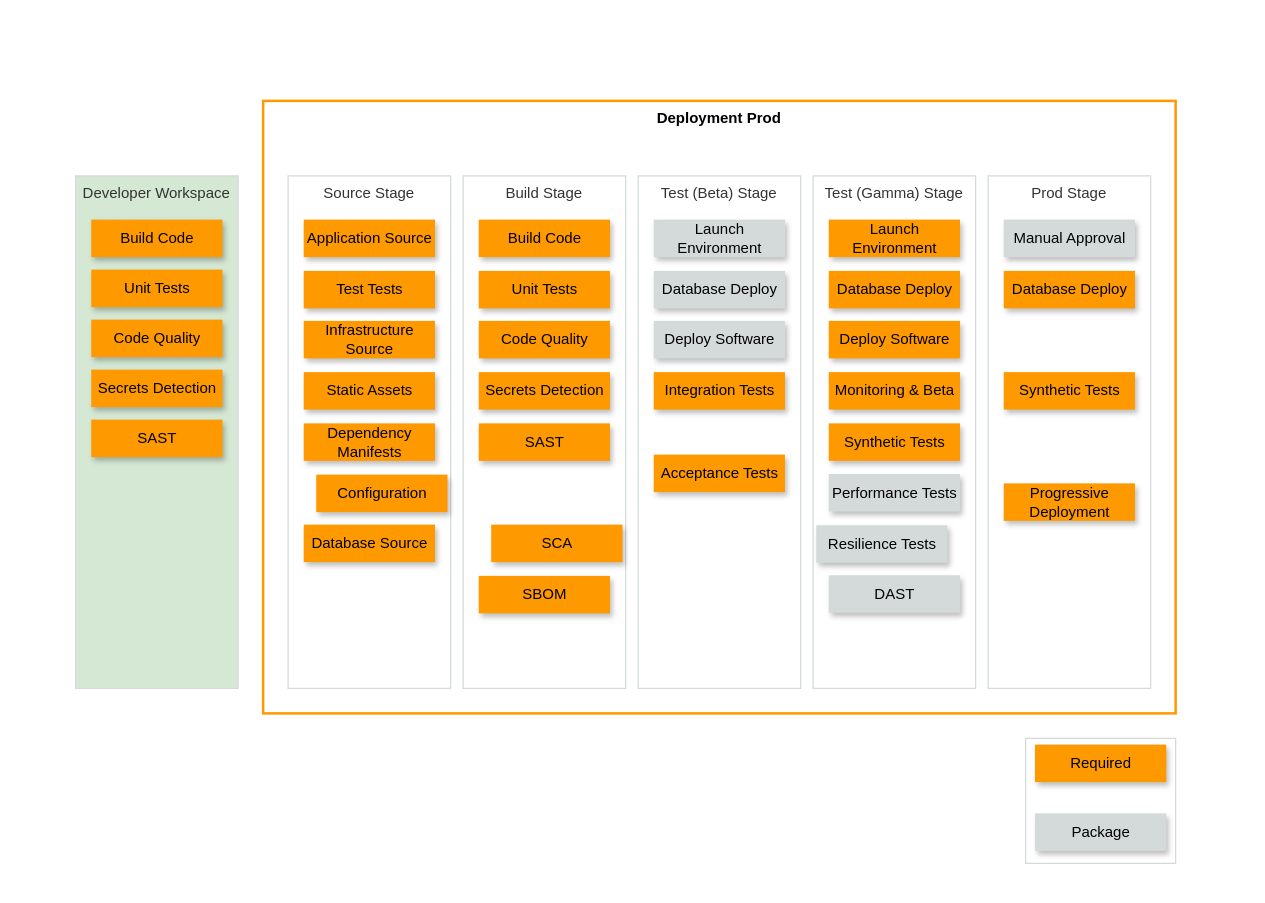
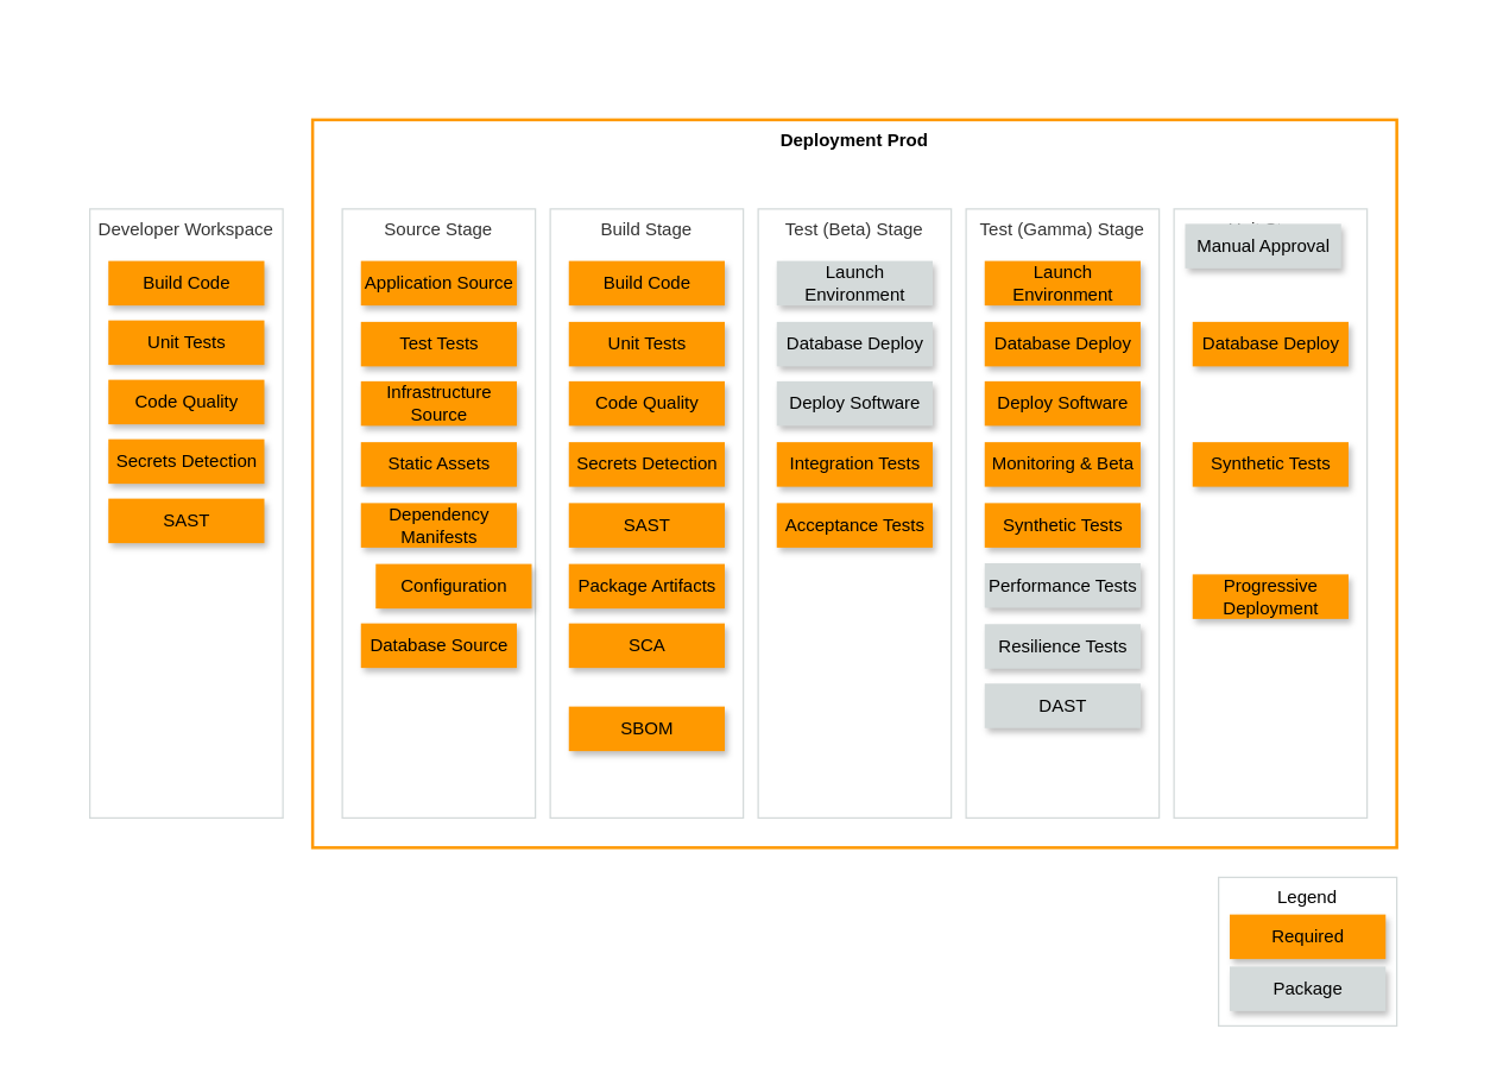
  <mxCell id="0" />
  <mxCell id="1" parent="0" />
  <mxCell id="2" value="" style="fillColor=#FFFFFF;strokeColor=none;dashed=0;verticalAlign=top;fontStyle=0;fontColor=#232F3D;" vertex="1" parent="1"><mxGeometry x="20" y="20" width="970" height="680" as="geometry" /></mxCell>
- <mxCell id="3" value="Developer Workspace" style="fillColor=#d5e8d4;strokeColor=#D4DADA;verticalAlign=top;fontStyle=0;fontColor=#333333;shadow=0;" vertex="1" parent="1"><mxGeometry x="60" y="140" width="130" height="410" as="geometry" /></mxCell>
+ <mxCell id="3" value="Developer Workspace" style="fillColor=#FFFFFF;strokeColor=#D4DADA;verticalAlign=top;fontStyle=0;fontColor=#333333;shadow=0;" vertex="1" parent="1"><mxGeometry x="60" y="140" width="130" height="410" as="geometry" /></mxCell>
  <mxCell id="4" value="Deployment Prod" style="fillColor=none;strokeColor=#FF9900;verticalAlign=top;fontStyle=1;fontColor=#000000;strokeWidth=2;shadow=0;" vertex="1" parent="1"><mxGeometry x="210" y="80" width="730" height="490" as="geometry" /></mxCell>
  <mxCell id="5" value="Build Code" style="rounded=0;whiteSpace=wrap;html=1;fillColor=#ff9900;strokeColor=none;fontColor=#000000;shadow=1;" vertex="1" parent="1"><mxGeometry x="72.5" y="175" width="105" height="30" as="geometry" /></mxCell>
  <mxCell id="6" value="Legend" style="rounded=0;whiteSpace=wrap;html=1;fillColor=#FFFFFF;strokeColor=#D4DADA;fontColor=#000000;verticalAlign=top;shadow=0;glass=0;" vertex="1" parent="1"><mxGeometry x="820" y="590" width="120" height="100" as="geometry" /></mxCell>
  <mxCell id="7" value="Unit Tests" style="rounded=0;whiteSpace=wrap;html=1;fillColor=#ff9900;strokeColor=none;fontColor=#000000;shadow=1;" vertex="1" parent="1"><mxGeometry x="72.5" y="215" width="105" height="30" as="geometry" /></mxCell>
  <mxCell id="8" value="Secrets Detection" style="rounded=0;whiteSpace=wrap;html=1;fillColor=#ff9900;strokeColor=none;fontColor=#000000;shadow=1;" vertex="1" parent="1"><mxGeometry x="72.5" y="295" width="105" height="30" as="geometry" /></mxCell>
  <mxCell id="9" value="Code Quality&lt;span style=&quot;color: rgba(0 , 0 , 0 , 0) ; font-family: monospace ; font-size: 0px&quot;&gt;%3CmxGraphModel%3E%3Croot%3E%3CmxCell%20id%3D%220%22%2F%3E%3CmxCell%20id%3D%221%22%20parent%3D%220%22%2F%3E%3CmxCell%20id%3D%222%22%20value%3D%22Secrets%20Detection%22%20style%3D%22rounded%3D0%3BwhiteSpace%3Dwrap%3Bhtml%3D1%3BfillColor%3D%23ff9900%3BstrokeColor%3D%23000000%3BfontColor%3D%23000000%3B%22%20vertex%3D%221%22%20parent%3D%221%22%3E%3CmxGeometry%20x%3D%22110%22%20y%3D%22320%22%20width%3D%22110%22%20height%3D%2240%22%20as%3D%22geometry%22%2F%3E%3C%2FmxCell%3E%3C%2Froot%3E%3C%2FmxGraphModel%3E&lt;/span&gt;" style="rounded=0;whiteSpace=wrap;html=1;fillColor=#ff9900;strokeColor=none;fontColor=#000000;shadow=1;" vertex="1" parent="1"><mxGeometry x="72.5" y="255" width="105" height="30" as="geometry" /></mxCell>
  <mxCell id="10" value="SAST" style="rounded=0;whiteSpace=wrap;html=1;fillColor=#ff9900;strokeColor=none;fontColor=#000000;shadow=1;" vertex="1" parent="1"><mxGeometry x="72.5" y="335" width="105" height="30" as="geometry" /></mxCell>
- <mxCell id="11" value="Required" style="rounded=0;whiteSpace=wrap;html=1;fillColor=#ff9900;strokeColor=none;fontColor=#000000;shadow=1;" vertex="1" parent="1"><mxGeometry x="827.5" y="595" width="105" height="30" as="geometry" /></mxCell>
+ <mxCell id="11" value="Required" style="rounded=0;whiteSpace=wrap;html=1;fillColor=#ff9900;strokeColor=none;fontColor=#000000;shadow=1;" vertex="1" parent="1"><mxGeometry x="827.5" y="615" width="105" height="30" as="geometry" /></mxCell>
  <mxCell id="12" value="Package" style="rounded=0;whiteSpace=wrap;html=1;fillColor=#d4dada;strokeColor=none;fontColor=#000000;shadow=1;" vertex="1" parent="1"><mxGeometry x="827.5" y="650" width="105" height="30" as="geometry" /></mxCell>
  <mxCell id="13" value="Source Stage" style="fillColor=#FFFFFF;strokeColor=#D4DADA;verticalAlign=top;fontStyle=0;fontColor=#333333;shadow=0;" vertex="1" parent="1"><mxGeometry x="230" y="140" width="130" height="410" as="geometry" /></mxCell>
  <mxCell id="14" value="Build Stage" style="fillColor=#FFFFFF;strokeColor=#D4DADA;verticalAlign=top;fontStyle=0;fontColor=#333333;shadow=0;" vertex="1" parent="1"><mxGeometry x="370" y="140" width="130" height="410" as="geometry" /></mxCell>
  <mxCell id="15" value="Test (Beta) Stage" style="fillColor=#FFFFFF;strokeColor=#D4DADA;verticalAlign=top;fontStyle=0;fontColor=#333333;shadow=0;" vertex="1" parent="1"><mxGeometry x="510" y="140" width="130" height="410" as="geometry" /></mxCell>
  <mxCell id="16" value="Test (Gamma) Stage" style="fillColor=#FFFFFF;strokeColor=#D4DADA;verticalAlign=top;fontStyle=0;fontColor=#333333;shadow=0;" vertex="1" parent="1"><mxGeometry x="650" y="140" width="130" height="410" as="geometry" /></mxCell>
- <mxCell id="17" value="Prod Stage" style="fillColor=#FFFFFF;strokeColor=#D4DADA;verticalAlign=top;fontStyle=0;fontColor=#333333;shadow=0;glass=0;sketch=0;" vertex="1" parent="1"><mxGeometry x="790" y="140" width="130" height="410" as="geometry" /></mxCell>
+ <mxCell id="17" value="Unit Stage" style="fillColor=#FFFFFF;strokeColor=#D4DADA;verticalAlign=top;fontStyle=0;fontColor=#333333;shadow=0;glass=0;sketch=0;" vertex="1" parent="1"><mxGeometry x="790" y="140" width="130" height="410" as="geometry" /></mxCell>
  <mxCell id="18" value="Build Code" style="rounded=0;whiteSpace=wrap;html=1;fillColor=#ff9900;strokeColor=none;fontColor=#000000;shadow=1;" vertex="1" parent="1"><mxGeometry x="382.5" y="175" width="105" height="30" as="geometry" /></mxCell>
  <mxCell id="19" value="Unit Tests" style="rounded=0;whiteSpace=wrap;html=1;fillColor=#ff9900;strokeColor=none;fontColor=#000000;shadow=1;" vertex="1" parent="1"><mxGeometry x="382.5" y="216" width="105" height="30" as="geometry" /></mxCell>
  <mxCell id="20" value="Secrets Detection" style="rounded=0;whiteSpace=wrap;html=1;fillColor=#ff9900;strokeColor=none;fontColor=#000000;shadow=1;" vertex="1" parent="1"><mxGeometry x="382.5" y="297" width="105" height="30" as="geometry" /></mxCell>
  <mxCell id="21" value="Code Quality&lt;span style=&quot;color: rgba(0 , 0 , 0 , 0) ; font-family: monospace ; font-size: 0px&quot;&gt;%3CmxGraphModel%3E%3Croot%3E%3CmxCell%20id%3D%220%22%2F%3E%3CmxCell%20id%3D%221%22%20parent%3D%220%22%2F%3E%3CmxCell%20id%3D%222%22%20value%3D%22Secrets%20Detection%22%20style%3D%22rounded%3D0%3BwhiteSpace%3Dwrap%3Bhtml%3D1%3BfillColor%3D%23ff9900%3BstrokeColor%3D%23000000%3BfontColor%3D%23000000%3B%22%20vertex%3D%221%22%20parent%3D%221%22%3E%3CmxGeometry%20x%3D%22110%22%20y%3D%22320%22%20width%3D%22110%22%20height%3D%2240%22%20as%3D%22geometry%22%2F%3E%3C%2FmxCell%3E%3C%2Froot%3E%3C%2FmxGraphModel%3E&lt;/span&gt;" style="rounded=0;whiteSpace=wrap;html=1;fillColor=#ff9900;strokeColor=none;fontColor=#000000;shadow=1;" vertex="1" parent="1"><mxGeometry x="382.5" y="256" width="105" height="30" as="geometry" /></mxCell>
  <mxCell id="22" value="SAST" style="rounded=0;whiteSpace=wrap;html=1;fillColor=#ff9900;strokeColor=none;fontColor=#000000;shadow=1;" vertex="1" parent="1"><mxGeometry x="382.5" y="338" width="105" height="30" as="geometry" /></mxCell>
- <mxCell id="24" value="SCA" style="rounded=0;whiteSpace=wrap;html=1;fillColor=#ff9900;strokeColor=none;fontColor=#000000;shadow=1;" vertex="1" parent="1"><mxGeometry x="392.5" y="419" width="105" height="30" as="geometry" /></mxCell>
- <mxCell id="25" value="SBOM" style="rounded=0;whiteSpace=wrap;html=1;fillColor=#ff9900;strokeColor=none;fontColor=#000000;shadow=1;" vertex="1" parent="1"><mxGeometry x="382.5" y="460" width="105" height="30" as="geometry" /></mxCell>
+ <mxCell id="23" value="Package Artifacts" style="rounded=0;whiteSpace=wrap;html=1;fillColor=#ff9900;strokeColor=none;fontColor=#000000;shadow=1;" vertex="1" parent="1"><mxGeometry x="382.5" y="379" width="105" height="30" as="geometry" /></mxCell>
+ <mxCell id="24" value="SCA" style="rounded=0;whiteSpace=wrap;html=1;fillColor=#ff9900;strokeColor=none;fontColor=#000000;shadow=1;" vertex="1" parent="1"><mxGeometry x="382.5" y="419" width="105" height="30" as="geometry" /></mxCell>
+ <mxCell id="25" value="SBOM" style="rounded=0;whiteSpace=wrap;html=1;fillColor=#ff9900;strokeColor=none;fontColor=#000000;shadow=1;" vertex="1" parent="1"><mxGeometry x="382.5" y="475" width="105" height="30" as="geometry" /></mxCell>
  <mxCell id="26" value="Application Source" style="rounded=0;whiteSpace=wrap;html=1;fillColor=#ff9900;strokeColor=none;fontColor=#000000;shadow=1;" vertex="1" parent="1"><mxGeometry x="242.5" y="175" width="105" height="30" as="geometry" /></mxCell>
  <mxCell id="27" value="Test Tests" style="rounded=0;whiteSpace=wrap;html=1;fillColor=#ff9900;strokeColor=none;fontColor=#000000;shadow=1;" vertex="1" parent="1"><mxGeometry x="242.5" y="216" width="105" height="30" as="geometry" /></mxCell>
  <mxCell id="28" value="Static Assets" style="rounded=0;whiteSpace=wrap;html=1;fillColor=#ff9900;strokeColor=none;fontColor=#000000;shadow=1;" vertex="1" parent="1"><mxGeometry x="242.5" y="297" width="105" height="30" as="geometry" /></mxCell>
  <mxCell id="29" value="Infrastructure Source" style="rounded=0;whiteSpace=wrap;html=1;fillColor=#ff9900;strokeColor=none;fontColor=#000000;shadow=1;" vertex="1" parent="1"><mxGeometry x="242.5" y="256" width="105" height="30" as="geometry" /></mxCell>
  <mxCell id="30" value="Dependency Manifests" style="rounded=0;whiteSpace=wrap;html=1;fillColor=#ff9900;strokeColor=none;fontColor=#000000;shadow=1;" vertex="1" parent="1"><mxGeometry x="242.5" y="338" width="105" height="30" as="geometry" /></mxCell>
  <mxCell id="31" value="Configuration" style="rounded=0;whiteSpace=wrap;html=1;fillColor=#ff9900;strokeColor=none;fontColor=#000000;shadow=1;" vertex="1" parent="1"><mxGeometry x="252.5" y="379" width="105" height="30" as="geometry" /></mxCell>
  <mxCell id="32" value="Database Source" style="rounded=0;whiteSpace=wrap;html=1;fillColor=#ff9900;strokeColor=none;fontColor=#000000;shadow=1;" vertex="1" parent="1"><mxGeometry x="242.5" y="419" width="105" height="30" as="geometry" /></mxCell>
  <mxCell id="33" value="Launch Environment" style="rounded=0;whiteSpace=wrap;html=1;fillColor=#D4DADA;strokeColor=none;fontColor=#000000;shadow=1;" vertex="1" parent="1"><mxGeometry x="522.5" y="175" width="105" height="30" as="geometry" /></mxCell>
  <mxCell id="34" value="Integration Tests" style="rounded=0;whiteSpace=wrap;html=1;fillColor=#ff9900;strokeColor=none;fontColor=#000000;shadow=1;" vertex="1" parent="1"><mxGeometry x="522.5" y="297" width="105" height="30" as="geometry" /></mxCell>
- <mxCell id="35" value="Acceptance Tests" style="rounded=0;whiteSpace=wrap;html=1;fillColor=#ff9900;strokeColor=none;fontColor=#000000;shadow=1;" vertex="1" parent="1"><mxGeometry x="522.5" y="363" width="105" height="30" as="geometry" /></mxCell>
+ <mxCell id="35" value="Acceptance Tests" style="rounded=0;whiteSpace=wrap;html=1;fillColor=#ff9900;strokeColor=none;fontColor=#000000;shadow=1;" vertex="1" parent="1"><mxGeometry x="522.5" y="338" width="105" height="30" as="geometry" /></mxCell>
  <mxCell id="36" value="Database Deploy" style="rounded=0;whiteSpace=wrap;html=1;fillColor=#D4DADA;strokeColor=none;fontColor=#000000;shadow=1;" vertex="1" parent="1"><mxGeometry x="522.5" y="216" width="105" height="30" as="geometry" /></mxCell>
  <mxCell id="37" value="Deploy Software" style="rounded=0;whiteSpace=wrap;html=1;fillColor=#D4DADA;strokeColor=none;fontColor=#000000;shadow=1;" vertex="1" parent="1"><mxGeometry x="522.5" y="256" width="105" height="30" as="geometry" /></mxCell>
  <mxCell id="38" value="Launch Environment" style="rounded=0;whiteSpace=wrap;html=1;fillColor=#ff9900;strokeColor=none;fontColor=#000000;shadow=1;" vertex="1" parent="1"><mxGeometry x="662.5" y="175" width="105" height="30" as="geometry" /></mxCell>
  <mxCell id="39" value="Database Deploy" style="rounded=0;whiteSpace=wrap;html=1;fillColor=#ff9900;strokeColor=none;fontColor=#000000;shadow=1;" vertex="1" parent="1"><mxGeometry x="662.5" y="216" width="105" height="30" as="geometry" /></mxCell>
  <mxCell id="40" value="Monitoring &amp;amp; Beta" style="rounded=0;whiteSpace=wrap;html=1;fillColor=#ff9900;strokeColor=none;fontColor=#000000;shadow=1;" vertex="1" parent="1"><mxGeometry x="662.5" y="297" width="105" height="30" as="geometry" /></mxCell>
  <mxCell id="41" value="Deploy Software" style="rounded=0;whiteSpace=wrap;html=1;fillColor=#ff9900;strokeColor=none;fontColor=#000000;shadow=1;" vertex="1" parent="1"><mxGeometry x="662.5" y="256" width="105" height="30" as="geometry" /></mxCell>
  <mxCell id="42" value="Synthetic Tests" style="rounded=0;whiteSpace=wrap;html=1;fillColor=#ff9900;strokeColor=none;fontColor=#000000;shadow=1;" vertex="1" parent="1"><mxGeometry x="662.5" y="338" width="105" height="30" as="geometry" /></mxCell>
  <mxCell id="43" value="Performance Tests" style="rounded=0;whiteSpace=wrap;html=1;fillColor=#D4DADA;strokeColor=none;fontColor=#000000;shadow=1;" vertex="1" parent="1"><mxGeometry x="662.5" y="378.5" width="105" height="30" as="geometry" /></mxCell>
- <mxCell id="44" value="Resilience Tests" style="rounded=0;whiteSpace=wrap;html=1;fillColor=#D4DADA;strokeColor=none;fontColor=#000000;shadow=1;" vertex="1" parent="1"><mxGeometry x="652.5" y="419.5" width="105" height="30" as="geometry" /></mxCell>
+ <mxCell id="44" value="Resilience Tests" style="rounded=0;whiteSpace=wrap;html=1;fillColor=#D4DADA;strokeColor=none;fontColor=#000000;shadow=1;" vertex="1" parent="1"><mxGeometry x="662.5" y="419.5" width="105" height="30" as="geometry" /></mxCell>
  <mxCell id="45" value="DAST" style="rounded=0;whiteSpace=wrap;html=1;fillColor=#D4DADA;strokeColor=none;fontColor=#000000;shadow=1;" vertex="1" parent="1"><mxGeometry x="662.5" y="459.5" width="105" height="30" as="geometry" /></mxCell>
- <mxCell id="46" value="Manual Approval" style="rounded=0;whiteSpace=wrap;html=1;fillColor=#D4DADA;strokeColor=none;fontColor=#000000;shadow=1;" vertex="1" parent="1"><mxGeometry x="802.5" y="175" width="105" height="30" as="geometry" /></mxCell>
+ <mxCell id="46" value="Manual Approval" style="rounded=0;whiteSpace=wrap;html=1;fillColor=#D4DADA;strokeColor=none;fontColor=#000000;shadow=1;" vertex="1" parent="1"><mxGeometry x="797.5" y="150" width="105" height="30" as="geometry" /></mxCell>
  <mxCell id="47" value="Database Deploy" style="rounded=0;whiteSpace=wrap;html=1;fillColor=#ff9900;strokeColor=none;fontColor=#000000;shadow=1;" vertex="1" parent="1"><mxGeometry x="802.5" y="216" width="105" height="30" as="geometry" /></mxCell>
  <mxCell id="48" value="Synthetic Tests" style="rounded=0;whiteSpace=wrap;html=1;fillColor=#ff9900;strokeColor=none;fontColor=#000000;shadow=1;" vertex="1" parent="1"><mxGeometry x="802.5" y="297" width="105" height="30" as="geometry" /></mxCell>
  <mxCell id="49" value="Progressive Deployment" style="rounded=0;whiteSpace=wrap;html=1;fillColor=#ff9900;strokeColor=none;fontColor=#000000;shadow=1;" vertex="1" parent="1"><mxGeometry x="802.5" y="386" width="105" height="30" as="geometry" /></mxCell>
